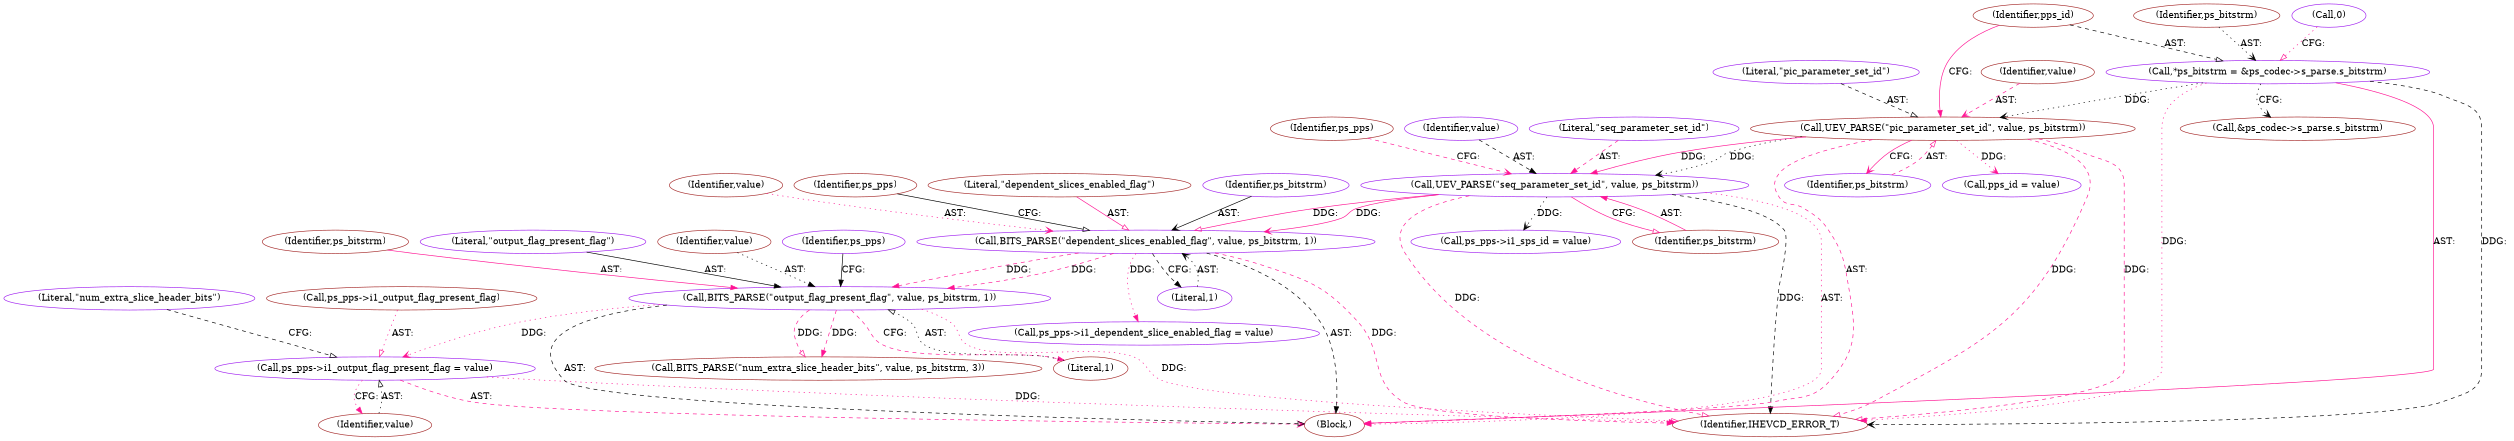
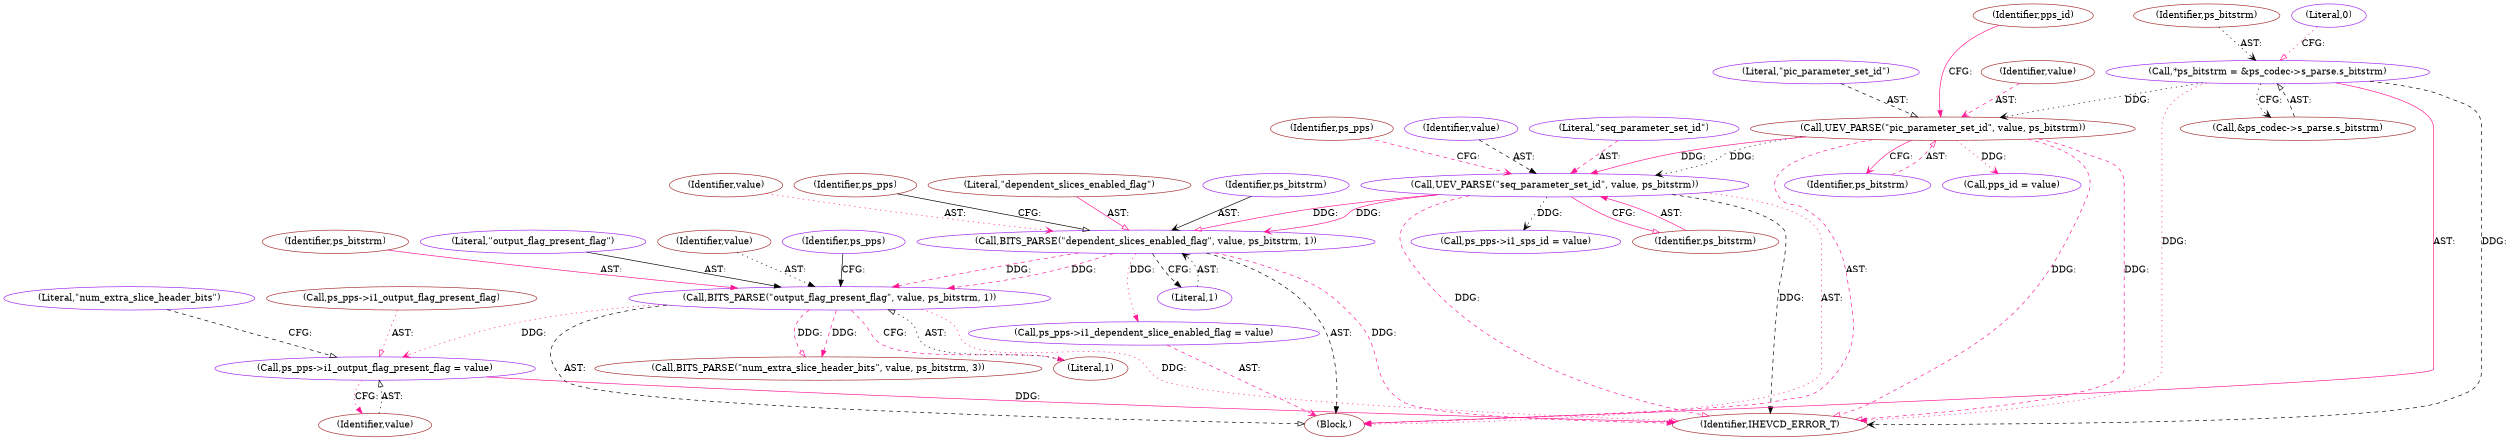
  digraph {
    node [color=purple]
    edge [arrowhead=normal color=deeppink style=dashed]
    n1 [label="(Call,ps_pps->i1_output_flag_present_flag = value)"]
    n2 [color=brown label="(Identifier,value)"]
    n3 [color=brown label="(Block,)"]
    n4 [color=brown label="(Identifier,IHEVCD_ERROR_T)"]
    n5 [label="(Call,BITS_PARSE(\"output_flag_present_flag\", value, ps_bitstrm, 1))"]
    n6 [color=brown label="(Call,BITS_PARSE(\"num_extra_slice_header_bits\", value, ps_bitstrm, 3))"]
    n7 [color=brown label="(Literal,1)"]
    n8 [label="(Call,BITS_PARSE(\"dependent_slices_enabled_flag\", value, ps_bitstrm, 1))"]
    n9 [label="(Literal,1)"]
    n10 [label="(Call,ps_pps->i1_dependent_slice_enabled_flag = value)"]
    n11 [label="(Call,UEV_PARSE(\"seq_parameter_set_id\", value, ps_bitstrm))"]
    n12 [label="(Call,ps_pps->i1_sps_id = value)"]
    n13 [color=brown label="(Identifier,ps_bitstrm)"]
    n14 [color=brown label="(Call,UEV_PARSE(\"pic_parameter_set_id\", value, ps_bitstrm))"]
    n15 [label="(Identifier,ps_bitstrm)"]
    n16 [label="(Call,pps_id = value)"]
    n17 [label="(Call,*ps_bitstrm = &ps_codec->s_parse.s_bitstrm)"]
    n18 [color=brown label="(Call,&ps_codec->s_parse.s_bitstrm)"]
    n19 [color=brown label="(Identifier,ps_pps)"]
    n20 [label="(Literal,\"pic_parameter_set_id\")"]
    n21 [label="(Identifier,value)"]
    n22 [color=brown label="(Identifier,ps_bitstrm)"]
    n23 [color=brown label="(Identifier,value)"]
    n24 [label="(Literal,\"output_flag_present_flag\")"]
    n25 [color=brown label="(Identifier,value)"]
    n26 [color=brown label="(Identifier,pps_id)"]
    n27 [color=brown label="(Identifier,ps_bitstrm)"]
    n28 [label="(Literal,\"num_extra_slice_header_bits\")"]
    n29 [color=brown label="(Identifier,ps_pps)"]
    n30 [color=brown label="(Literal,\"dependent_slices_enabled_flag\")"]
    n31 [label="(Identifier,ps_bitstrm)"]
    n32 [color=brown label="(Call,ps_pps->i1_output_flag_present_flag)"]
    n33 [label="(Identifier,ps_pps)"]
    n34 [color=brown label="(Identifier,value)"]
-   n35 [label="(Call,0)"]
+   n35 [label="(Literal,0)"]
    n36 [label="(Literal,\"seq_parameter_set_id\")"]
    n1 -> n2 [label="CFG: " style=dotted]
-   n1 -> n3 [arrowhead=vee label="AST: "]
-   n1 -> n4 [label="DDG: " style=dotted]
+   n10 -> n3 [arrowhead=vee label="AST: "]
+   n1 -> n4 [label="DDG: " style=solid]
    n2 -> n1 [arrowhead=onormal color=black label="AST: " style=dotted]
    n5 -> n1 [arrowhead=vee label="DDG: " style=dotted]
    n5 -> n3 [arrowhead=onormal color=black label="AST: "]
    n5 -> n4 [arrowhead=onormal label="DDG: " style=dotted]
    n5 -> n6 [arrowhead=onormal label="DDG: "]
    n5 -> n6 [label="DDG: "]
    n5 -> n7 [label="CFG: "]
    n7 -> n5 [arrowhead=onormal color=black label="AST: " style=dotted]
    n8 -> n3 [color=black label="AST: "]
    n8 -> n4 [label="DDG: "]
    n8 -> n5 [label="DDG: "]
    n8 -> n5 [label="DDG: "]
    n8 -> n9 [color=black label="CFG: "]
    n8 -> n10 [label="DDG: " style=dotted]
    n9 -> n8 [arrowhead=vee color=black label="AST: " style=dotted]
    n11 -> n3 [label="AST: " style=dotted]
    n11 -> n4 [arrowhead=onormal label="DDG: "]
    n11 -> n4 [color=black label="DDG: "]
    n11 -> n8 [arrowhead=onormal label="DDG: " style=solid]
    n11 -> n8 [arrowhead=vee label="DDG: " style=solid]
    n11 -> n12 [arrowhead=vee color=black label="DDG: " style=dotted]
    n11 -> n13 [arrowhead=onormal label="CFG: " style=solid]
    n13 -> n11 [label="AST: " style=solid]
    n14 -> n3 [arrowhead=onormal label="AST: "]
    n14 -> n4 [arrowhead=onormal label="DDG: "]
    n14 -> n4 [arrowhead=onormal label="DDG: "]
    n14 -> n11 [arrowhead=vee color=black label="DDG: " style=dotted]
    n14 -> n11 [label="DDG: " style=solid]
    n14 -> n15 [arrowhead=vee label="CFG: " style=solid]
    n14 -> n16 [arrowhead=vee label="DDG: " style=dotted]
    n15 -> n14 [arrowhead=onormal label="AST: "]
    n17 -> n3 [label="AST: " style=solid]
    n17 -> n4 [arrowhead=vee color=black label="DDG: "]
    n17 -> n4 [label="DDG: " style=dotted]
    n17 -> n14 [arrowhead=vee color=black label="DDG: " style=dotted]
    n17 -> n18 [arrowhead=vee color=black label="CFG: " style=dotted]
-   n26 -> n17 [arrowhead=onormal color=black label="AST: "]
+   n18 -> n17 [arrowhead=onormal color=black label="AST: "]
    n19 -> n11 [arrowhead=vee label="CFG: "]
    n20 -> n14 [arrowhead=onormal color=black label="AST: "]
    n21 -> n11 [color=black label="AST: "]
    n22 -> n5 [label="AST: " style=solid]
    n23 -> n8 [arrowhead=vee label="AST: " style=dotted]
    n24 -> n5 [color=black label="AST: " style=solid]
    n25 -> n5 [color=black label="AST: " style=dotted]
    n26 -> n14 [label="CFG: " style=solid]
    n27 -> n17 [arrowhead=vee color=black label="AST: " style=dotted]
    n28 -> n1 [arrowhead=onormal color=black label="CFG: "]
    n29 -> n8 [arrowhead=onormal color=black label="CFG: " style=solid]
    n30 -> n8 [arrowhead=onormal label="AST: " style=solid]
    n31 -> n8 [arrowhead=vee color=black label="AST: " style=solid]
    n32 -> n1 [arrowhead=onormal label="AST: " style=dotted]
    n33 -> n5 [color=black label="CFG: " style=solid]
    n34 -> n14 [arrowhead=vee label="AST: "]
    n35 -> n17 [arrowhead=onormal label="CFG: " style=dotted]
    n36 -> n11 [label="AST: "]
  }
